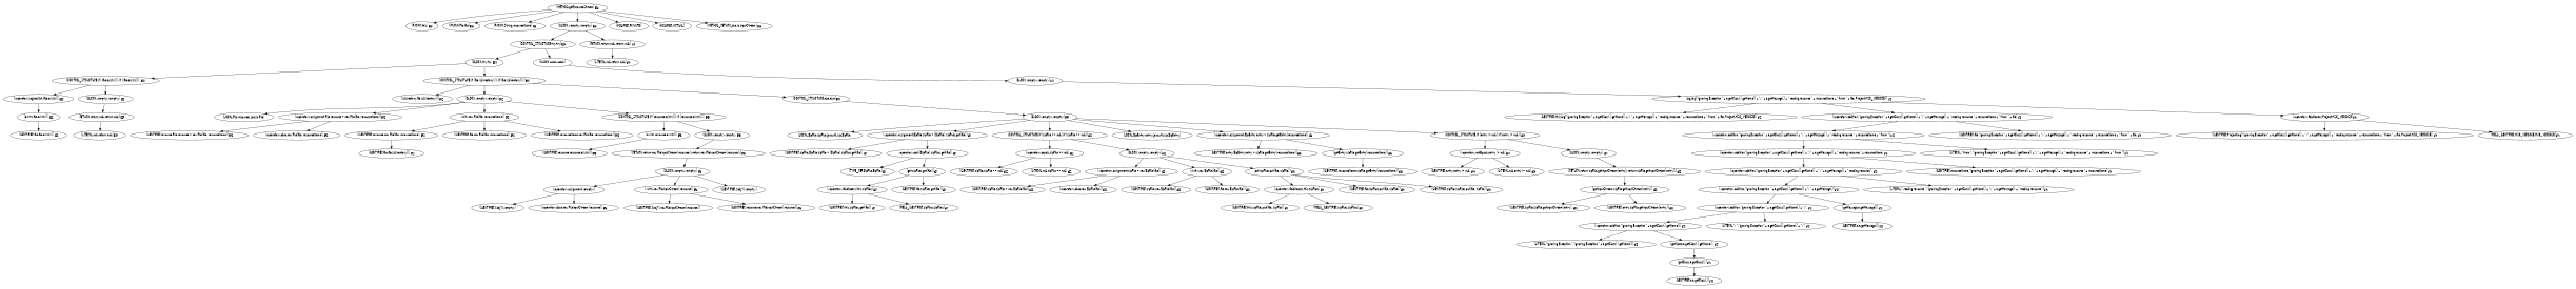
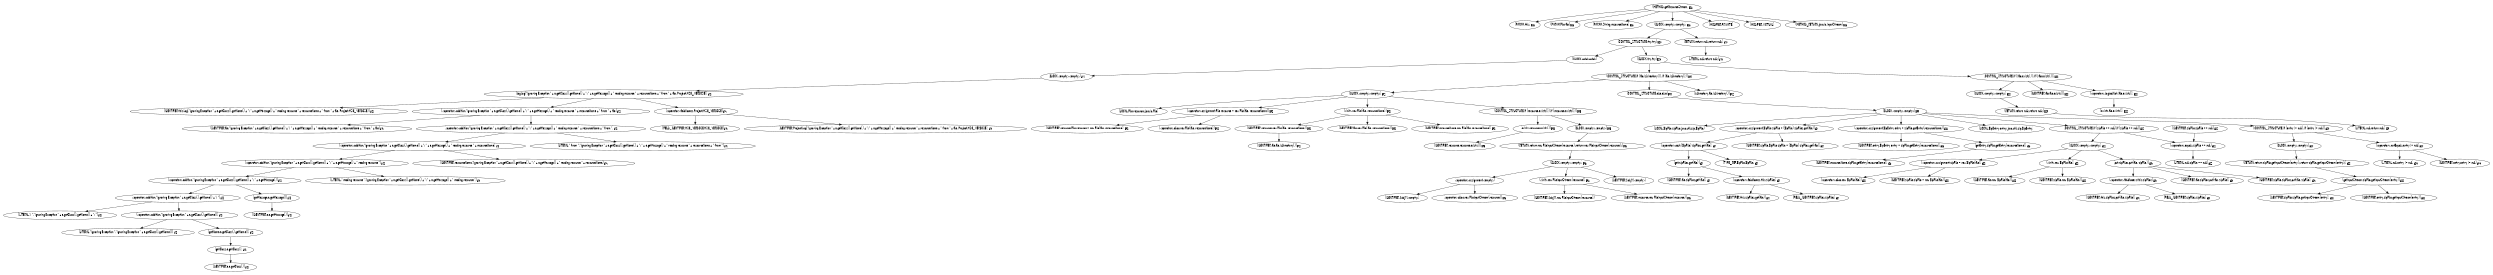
  digraph {
    fontname="Patrick Hand"
    node [fontname="Patrick Hand"]
    edge [fontname="Patrick Hand"]
    n1 [label=<(METHOD,getResourceStream)<SUB>586</SUB>>]
    n2 [label=<(PARAM,this)<SUB>586</SUB>>]
    n3 [label=<(PARAM,File file)<SUB>586</SUB>>]
    n4 [label=<(PARAM,String resourceName)<SUB>586</SUB>>]
    n5 [label=<(BLOCK,&lt;empty&gt;,&lt;empty&gt;)<SUB>586</SUB>>]
    n6 [label=<(MODIFIER,PRIVATE)>]
    n7 [label=<(MODIFIER,VIRTUAL)>]
    n8 [label=<(METHOD_RETURN,java.io.InputStream)<SUB>586</SUB>>]
    n9 [label=<(CONTROL_STRUCTURE,try,try)<SUB>587</SUB>>]
    n10 [label=<(RETURN,return null;,return null;)<SUB>617</SUB>>]
    n11 [label=<(BLOCK,try,try)<SUB>587</SUB>>]
    n12 [label=<(BLOCK,catch,catch)>]
    n13 [label=<(LITERAL,null,return null;)<SUB>617</SUB>>]
    n14 [label=<(CONTROL_STRUCTURE,if (!file.exists()),if (!file.exists()))<SUB>588</SUB>>]
    n15 [label=<(CONTROL_STRUCTURE,if (file.isDirectory()),if (file.isDirectory()))<SUB>592</SUB>>]
    n16 [label=<(BLOCK,&lt;empty&gt;,&lt;empty&gt;)<SUB>612</SUB>>]
    n17 [label=<(&lt;operator&gt;.logicalNot,!file.exists())<SUB>588</SUB>>]
    n18 [label=<(BLOCK,&lt;empty&gt;,&lt;empty&gt;)<SUB>588</SUB>>]
    n19 [label=<(isDirectory,file.isDirectory())<SUB>592</SUB>>]
    n20 [label=<(BLOCK,&lt;empty&gt;,&lt;empty&gt;)<SUB>592</SUB>>]
    n21 [label=<(CONTROL_STRUCTURE,else,else)<SUB>599</SUB>>]
    n22 [label=<(exists,file.exists())<SUB>588</SUB>>]
    n23 [label=<(RETURN,return null;,return null;)<SUB>589</SUB>>]
    n24 [label=<(IDENTIFIER,file,file.exists())<SUB>588</SUB>>]
    n25 [label=<(LITERAL,null,return null;)<SUB>589</SUB>>]
    n26 [label=<(LOCAL,File resource: java.io.File)>]
    n27 [label=<(&lt;operator&gt;.assignment,File resource = new File(file, resourceName))<SUB>593</SUB>>]
    n28 [label=<(&lt;init&gt;,new File(file, resourceName))<SUB>593</SUB>>]
    n29 [label=<(CONTROL_STRUCTURE,if (resource.exists()),if (resource.exists()))<SUB>595</SUB>>]
    n30 [label=<(BLOCK,&lt;empty&gt;,&lt;empty&gt;)<SUB>599</SUB>>]
    n31 [label=<(IDENTIFIER,file,file.isDirectory())<SUB>592</SUB>>]
    n32 [label=<(IDENTIFIER,resource,File resource = new File(file, resourceName))<SUB>593</SUB>>]
    n33 [label=<(&lt;operator&gt;.alloc,new File(file, resourceName))<SUB>593</SUB>>]
    n34 [label=<(IDENTIFIER,resource,new File(file, resourceName))<SUB>593</SUB>>]
    n35 [label=<(IDENTIFIER,file,new File(file, resourceName))<SUB>593</SUB>>]
    n36 [label=<(IDENTIFIER,resourceName,new File(file, resourceName))<SUB>593</SUB>>]
    n37 [label=<(exists,resource.exists())<SUB>595</SUB>>]
    n38 [label=<(BLOCK,&lt;empty&gt;,&lt;empty&gt;)<SUB>595</SUB>>]
    n39 [label=<(IDENTIFIER,resource,resource.exists())<SUB>595</SUB>>]
    n40 [label=<(RETURN,return new FileInputStream(resource);,return new FileInputStream(resource);)<SUB>596</SUB>>]
    n41 [label=<(BLOCK,&lt;empty&gt;,&lt;empty&gt;)<SUB>596</SUB>>]
    n42 [label=<(&lt;operator&gt;.assignment,&lt;empty&gt;)>]
    n43 [label=<(&lt;init&gt;,new FileInputStream(resource))<SUB>596</SUB>>]
    n44 [label=<(IDENTIFIER,$obj11,&lt;empty&gt;)>]
    n45 [label=<(IDENTIFIER,$obj11,&lt;empty&gt;)>]
    n46 [label=<(&lt;operator&gt;.alloc,new FileInputStream(resource))<SUB>596</SUB>>]
    n47 [label=<(IDENTIFIER,$obj11,new FileInputStream(resource))>]
    n48 [label=<(IDENTIFIER,resource,new FileInputStream(resource))<SUB>596</SUB>>]
    n49 [label=<(LOCAL,ZipFile zipFile: java.util.zip.ZipFile)>]
    n50 [label=<(&lt;operator&gt;.assignment,ZipFile zipFile = (ZipFile) zipFiles.get(file))<SUB>601</SUB>>]
    n51 [label=<(CONTROL_STRUCTURE,if (zipFile == null),if (zipFile == null))<SUB>602</SUB>>]
    n52 [label=<(LOCAL,ZipEntry entry: java.util.zip.ZipEntry)>]
    n53 [label=<(&lt;operator&gt;.assignment,ZipEntry entry = zipFile.getEntry(resourceName))<SUB>606</SUB>>]
    n54 [label=<(CONTROL_STRUCTURE,if (entry != null),if (entry != null))<SUB>607</SUB>>]
    n55 [label=<(IDENTIFIER,zipFile,ZipFile zipFile = (ZipFile) zipFiles.get(file))<SUB>601</SUB>>]
    n56 [label=<(&lt;operator&gt;.cast,(ZipFile) zipFiles.get(file))<SUB>601</SUB>>]
    n57 [label=<(&lt;operator&gt;.equals,zipFile == null)<SUB>602</SUB>>]
    n58 [label=<(BLOCK,&lt;empty&gt;,&lt;empty&gt;)<SUB>602</SUB>>]
    n59 [label=<(IDENTIFIER,entry,ZipEntry entry = zipFile.getEntry(resourceName))<SUB>606</SUB>>]
    n60 [label=<(getEntry,zipFile.getEntry(resourceName))<SUB>606</SUB>>]
    n61 [label=<(&lt;operator&gt;.notEquals,entry != null)<SUB>607</SUB>>]
    n62 [label=<(BLOCK,&lt;empty&gt;,&lt;empty&gt;)<SUB>607</SUB>>]
    n63 [label=<(TYPE_REF,ZipFile,ZipFile)<SUB>601</SUB>>]
    n64 [label=<(get,zipFiles.get(file))<SUB>601</SUB>>]
    n65 [label=<(&lt;operator&gt;.fieldAccess,this.zipFiles)<SUB>601</SUB>>]
    n66 [label=<(IDENTIFIER,file,zipFiles.get(file))<SUB>601</SUB>>]
    n67 [label=<(IDENTIFIER,this,zipFiles.get(file))<SUB>601</SUB>>]
    n68 [label=<(FIELD_IDENTIFIER,zipFiles,zipFiles)<SUB>601</SUB>>]
    n69 [label=<(IDENTIFIER,zipFile,zipFile == null)<SUB>602</SUB>>]
    n70 [label=<(LITERAL,null,zipFile == null)<SUB>602</SUB>>]
    n71 [label=<(&lt;operator&gt;.assignment,zipFile = new ZipFile(file))<SUB>603</SUB>>]
    n72 [label=<(&lt;init&gt;,new ZipFile(file))<SUB>603</SUB>>]
    n73 [label=<(put,zipFiles.put(file, zipFile))<SUB>604</SUB>>]
    n74 [label=<(IDENTIFIER,zipFile,zipFile = new ZipFile(file))<SUB>603</SUB>>]
    n75 [label=<(&lt;operator&gt;.alloc,new ZipFile(file))<SUB>603</SUB>>]
    n76 [label=<(IDENTIFIER,zipFile,new ZipFile(file))<SUB>603</SUB>>]
    n77 [label=<(IDENTIFIER,file,new ZipFile(file))<SUB>603</SUB>>]
    n78 [label=<(&lt;operator&gt;.fieldAccess,this.zipFiles)<SUB>604</SUB>>]
    n79 [label=<(IDENTIFIER,file,zipFiles.put(file, zipFile))<SUB>604</SUB>>]
    n80 [label=<(IDENTIFIER,zipFile,zipFiles.put(file, zipFile))<SUB>604</SUB>>]
    n81 [label=<(IDENTIFIER,this,zipFiles.put(file, zipFile))<SUB>604</SUB>>]
    n82 [label=<(FIELD_IDENTIFIER,zipFiles,zipFiles)<SUB>604</SUB>>]
    n83 [label=<(IDENTIFIER,resourceName,zipFile.getEntry(resourceName))<SUB>606</SUB>>]
    n84 [label=<(IDENTIFIER,entry,entry != null)<SUB>677</SUB>>]
    n85 [label=<(LITERAL,null,entry != null)<SUB>607</SUB>>]
    n86 [label=<(RETURN,return zipFile.getInputStream(entry);,return zipFile.getInputStream(entry);)<SUB>608</SUB>>]
    n87 [label=<(getInputStream,zipFile.getInputStream(entry))<SUB>608</SUB>>]
    n88 [label=<(IDENTIFIER,zipFile,zipFile.getInputStream(entry))<SUB>608</SUB>>]
    n89 [label=<(IDENTIFIER,entry,zipFile.getInputStream(entry))<SUB>608</SUB>>]
    n90 [label=<(log,log(&quot;Ignoring Exception &quot; + e.getClass().getName() + &quot;: &quot; + e.getMessage() + &quot; reading resource &quot; + resourceName + &quot; from &quot; + file, Project.MSG_VERBOSE))<SUB>613</SUB>>]
    n91 [label=<(IDENTIFIER,this,log(&quot;Ignoring Exception &quot; + e.getClass().getName() + &quot;: &quot; + e.getMessage() + &quot; reading resource &quot; + resourceName + &quot; from &quot; + file, Project.MSG_VERBOSE))<SUB>613</SUB>>]
    n92 [label=<(&lt;operator&gt;.addition,&quot;Ignoring Exception &quot; + e.getClass().getName() + &quot;: &quot; + e.getMessage() + &quot; reading resource &quot; + resourceName + &quot; from &quot; + file)<SUB>613</SUB>>]
    n93 [label=<(&lt;operator&gt;.fieldAccess,Project.MSG_VERBOSE)<SUB>614</SUB>>]
    n94 [label=<(&lt;operator&gt;.addition,&quot;Ignoring Exception &quot; + e.getClass().getName() + &quot;: &quot; + e.getMessage() + &quot; reading resource &quot; + resourceName + &quot; from &quot;)<SUB>613</SUB>>]
    n95 [label=<(IDENTIFIER,file,&quot;Ignoring Exception &quot; + e.getClass().getName() + &quot;: &quot; + e.getMessage() + &quot; reading resource &quot; + resourceName + &quot; from &quot; + file)<SUB>614</SUB>>]
    n96 [label=<(IDENTIFIER,Project,log(&quot;Ignoring Exception &quot; + e.getClass().getName() + &quot;: &quot; + e.getMessage() + &quot; reading resource &quot; + resourceName + &quot; from &quot; + file, Project.MSG_VERBOSE))<SUB>614</SUB>>]
    n97 [label=<(FIELD_IDENTIFIER,MSG_VERBOSE,MSG_VERBOSE)<SUB>614</SUB>>]
    n98 [label=<(&lt;operator&gt;.addition,&quot;Ignoring Exception &quot; + e.getClass().getName() + &quot;: &quot; + e.getMessage() + &quot; reading resource &quot; + resourceName)<SUB>613</SUB>>]
    n99 [label=<(LITERAL,&quot; from &quot;,&quot;Ignoring Exception &quot; + e.getClass().getName() + &quot;: &quot; + e.getMessage() + &quot; reading resource &quot; + resourceName + &quot; from &quot;)<SUB>614</SUB>>]
    n100 [label=<(&lt;operator&gt;.addition,&quot;Ignoring Exception &quot; + e.getClass().getName() + &quot;: &quot; + e.getMessage() + &quot; reading resource &quot;)<SUB>613</SUB>>]
    n101 [label=<(IDENTIFIER,resourceName,&quot;Ignoring Exception &quot; + e.getClass().getName() + &quot;: &quot; + e.getMessage() + &quot; reading resource &quot; + resourceName)<SUB>614</SUB>>]
    n102 [label=<(&lt;operator&gt;.addition,&quot;Ignoring Exception &quot; + e.getClass().getName() + &quot;: &quot; + e.getMessage())<SUB>613</SUB>>]
    n103 [label=<(LITERAL,&quot; reading resource &quot;,&quot;Ignoring Exception &quot; + e.getClass().getName() + &quot;: &quot; + e.getMessage() + &quot; reading resource &quot;)<SUB>614</SUB>>]
    n104 [label=<(&lt;operator&gt;.addition,&quot;Ignoring Exception &quot; + e.getClass().getName() + &quot;: &quot;)<SUB>613</SUB>>]
    n105 [label=<(getMessage,e.getMessage())<SUB>613</SUB>>]
    n106 [label=<(&lt;operator&gt;.addition,&quot;Ignoring Exception &quot; + e.getClass().getName())<SUB>613</SUB>>]
    n107 [label=<(LITERAL,&quot;: &quot;,&quot;Ignoring Exception &quot; + e.getClass().getName() + &quot;: &quot;)<SUB>613</SUB>>]
    n108 [label=<(IDENTIFIER,e,e.getMessage())<SUB>613</SUB>>]
    n109 [label=<(LITERAL,&quot;Ignoring Exception &quot;,&quot;Ignoring Exception &quot; + e.getClass().getName())<SUB>613</SUB>>]
    n110 [label=<(getName,e.getClass().getName())<SUB>613</SUB>>]
    n111 [label=<(getClass,e.getClass())<SUB>613</SUB>>]
    n112 [label=<(IDENTIFIER,e,e.getClass())<SUB>613</SUB>>]
    n1 -> n2
    n1 -> n3
    n1 -> n4
    n1 -> n5
    n1 -> n6
    n1 -> n7
    n1 -> n8
    n5 -> n9
    n5 -> n10
    n9 -> n11
    n9 -> n12
    n10 -> n13
    n11 -> n14
    n11 -> n15
    n12 -> n16
    n14 -> n17
    n14 -> n18
    n15 -> n19
    n15 -> n20
    n15 -> n21
    n16 -> n90
    n17 -> n22
    n18 -> n23
    n20 -> n26
    n20 -> n27
    n20 -> n28
    n20 -> n29
    n21 -> n30
-   n22 -> n24
+   n14 -> n24
    n23 -> n25
    n27 -> n32
    n27 -> n33
    n28 -> n34
    n28 -> n35
    n28 -> n36
    n29 -> n37
    n29 -> n38
    n30 -> n49
    n30 -> n50
    n30 -> n51
    n30 -> n52
    n30 -> n53
    n30 -> n54
    n34 -> n31
    n37 -> n39
    n38 -> n40
    n40 -> n41
    n41 -> n42
    n41 -> n43
    n41 -> n44
    n42 -> n45
    n42 -> n46
    n43 -> n47
    n43 -> n48
    n50 -> n55
    n50 -> n56
    n51 -> n57
    n51 -> n58
    n53 -> n59
    n53 -> n60
    n54 -> n61
    n54 -> n62
    n56 -> n63
    n56 -> n64
-   n57 -> n69
+   n69 -> n57
    n57 -> n70
    n58 -> n71
    n58 -> n72
    n58 -> n73
    n60 -> n83
    n61 -> n84
    n61 -> n85
    n62 -> n86
    n64 -> n65
    n64 -> n66
    n65 -> n67
    n65 -> n68
    n71 -> n74
    n71 -> n75
    n72 -> n76
    n72 -> n77
    n73 -> n78
    n73 -> n79
    n73 -> n80
    n78 -> n81
    n78 -> n82
    n86 -> n87
    n87 -> n88
    n87 -> n89
    n90 -> n91
    n90 -> n92
    n90 -> n93
    n92 -> n94
    n92 -> n95
    n93 -> n96
    n93 -> n97
    n94 -> n98
    n94 -> n99
    n98 -> n100
    n98 -> n101
    n100 -> n102
    n100 -> n103
    n102 -> n104
    n102 -> n105
    n104 -> n106
    n104 -> n107
    n105 -> n108
    n106 -> n109
    n106 -> n110
    n110 -> n111
    n111 -> n112
  }
